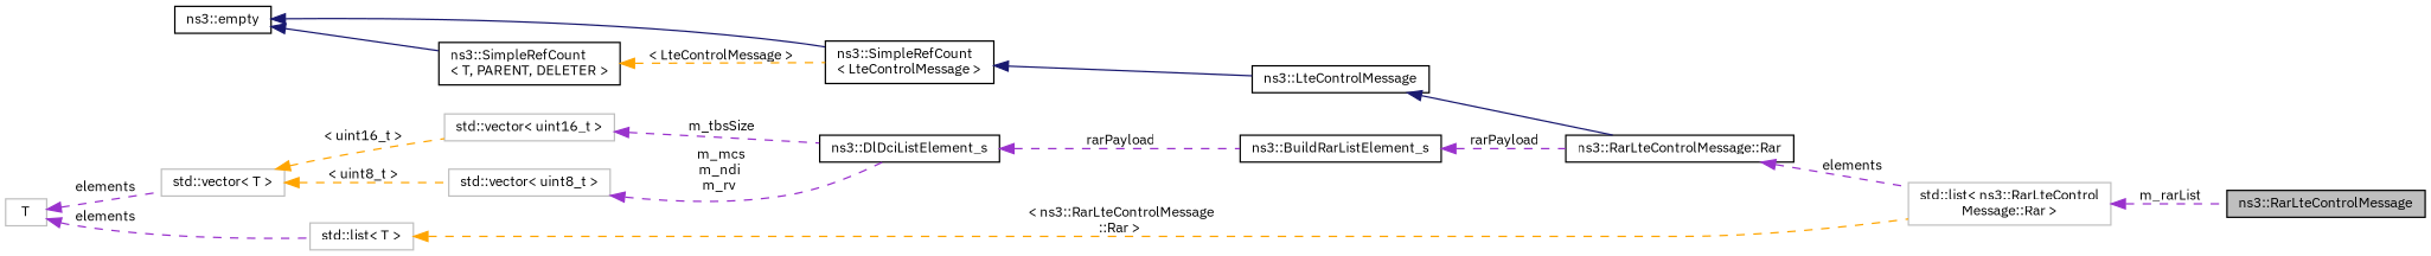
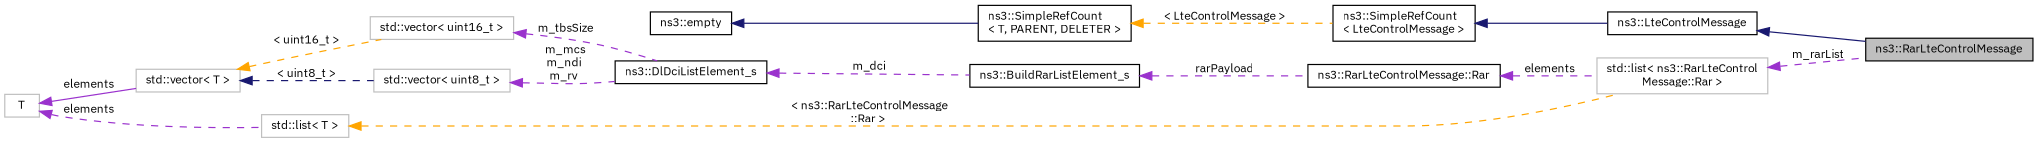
  digraph {
    fontname="IBM Plex Sans"
    rankdir=LR
    node [color=black fillcolor=white fontname="IBM Plex Sans" fontsize=10 shape=record style=filled]
    edge [color=darkorchid3 dir=back fontname="IBM Plex Sans" fontsize=10 labelfontname=Helvetica labelfontsize=10 style=dashed]
    n1 [fillcolor=grey75 fontcolor=black height=0.2 label="ns3::RarLteControlMessage" width=0.4]
    n2 [height=0.2 label="ns3::LteControlMessage" width=0.4]
    n3 [height=0.2 label="ns3::SimpleRefCount\l\< LteControlMessage \>" width=0.4]
    n4 [height=0.2 label="ns3::empty" width=0.4]
    n5 [height=0.2 label="ns3::SimpleRefCount\l\< T, PARENT, DELETER \>" width=0.4]
    n6 [color=grey75 height=0.2 label="std::list\< ns3::RarLteControl\lMessage::Rar \>" width=0.4]
    n7 [height=0.2 label="ns3::RarLteControlMessage::Rar" width=0.4]
    n8 [height=0.2 label="ns3::BuildRarListElement_s" width=0.4]
    n9 [height=0.2 label="ns3::DlDciListElement_s" width=0.4]
    n10 [color=grey75 height=0.2 label="std::vector\< uint16_t \>" width=0.4]
    n11 [color=grey75 height=0.2 label="std::vector\< T \>" width=0.4]
    n12 [color=grey75 height=0.2 label="std::vector\< uint8_t \>" width=0.4]
    n13 [color=grey75 height=0.2 label=T width=0.4]
    n14 [color=grey75 height=0.2 label="std::list\< T \>" width=0.4]
-   n2 -> n7 [color=midnightblue style=solid]
+   n2 -> n1 [color=midnightblue style=solid]
    n3 -> n2 [color=midnightblue style=solid]
-   n4 -> n3 [color=midnightblue style=solid]
    n4 -> n5 [color=midnightblue style=solid]
    n5 -> n3 [color=orange label=" \< LteControlMessage \>"]
    n6 -> n1 [label=" m_rarList"]
    n7 -> n6 [label=" elements"]
    n8 -> n7 [label=" rarPayload"]
-   n9 -> n8 [label=" rarPayload"]
+   n9 -> n8 [label=" m_dci"]
    n10 -> n9 [label=" m_tbsSize"]
    n11 -> n10 [color=orange label=" \< uint16_t \>"]
-   n11 -> n12 [color=orange label=" \< uint8_t \>"]
+   n11 -> n12 [color=midnightblue label=" \< uint8_t \>"]
    n12 -> n9 [label=" m_mcs\nm_ndi\nm_rv"]
-   n13 -> n11 [label=" elements"]
+   n13 -> n11 [label=" elements" style=solid]
    n13 -> n14 [label=" elements"]
    n14 -> n6 [color=orange label=" \< ns3::RarLteControlMessage\l::Rar \>"]
  }
